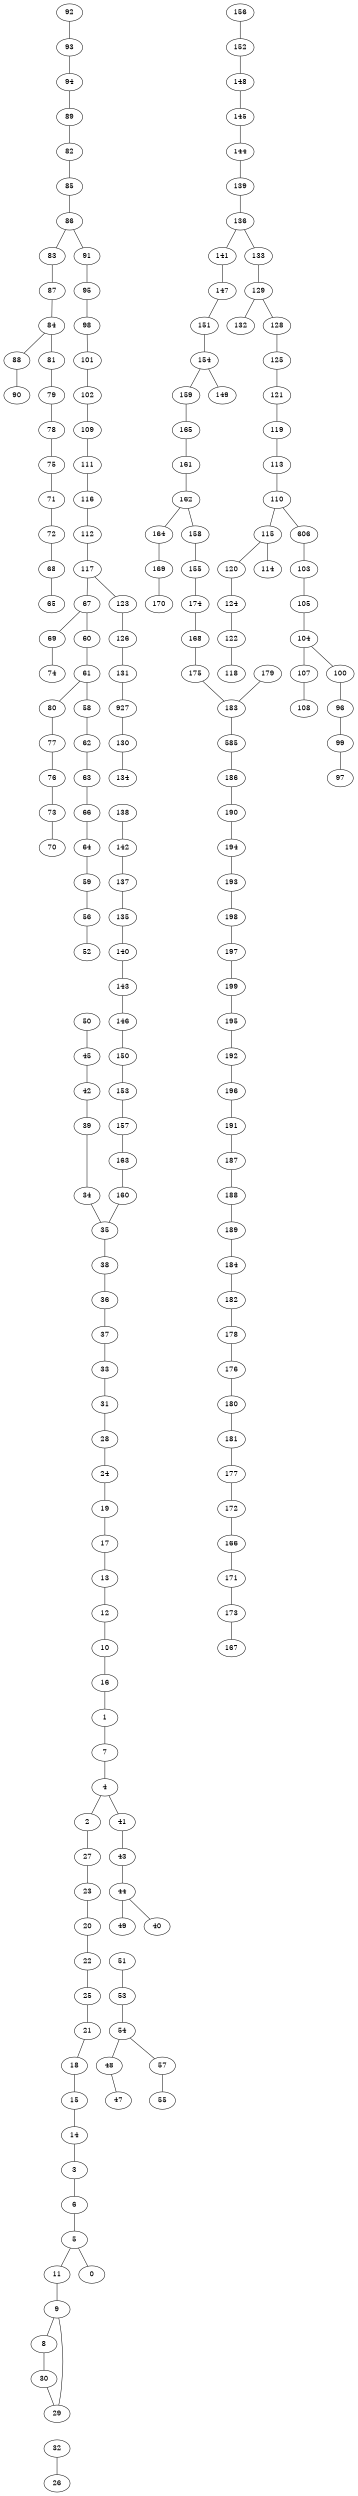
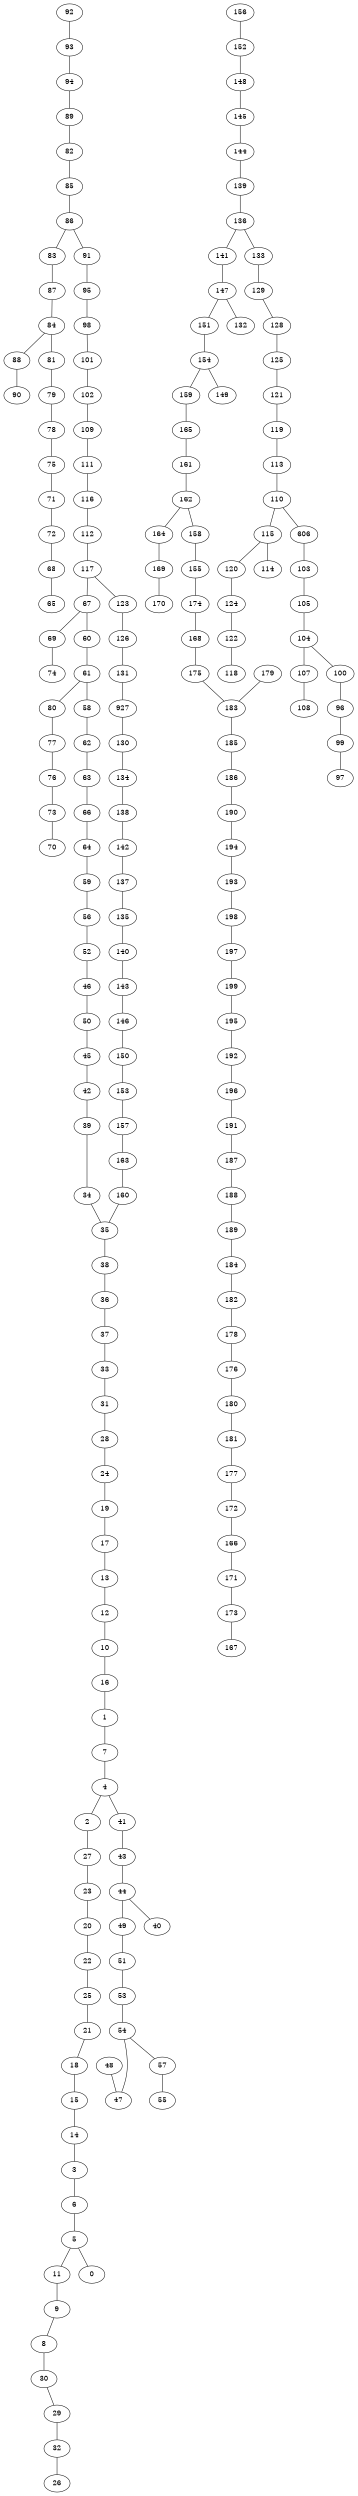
  graph {
    92
    93
    94
    89
    82
    85
    86
    83
    91
    87
    95
    84
    88
    81
    90
    79
    78
    75
    71
    72
    68
    65
    67
    69
    60
    74
    61
    80
    77
    76
    73
    70
    58
    62
    63
    66
    64
    59
    56
    52
+   46
    50
    45
    42
    39
    34
    35
    38
    36
    37
    33
    31
    28
    24
    19
    17
    13
    12
    10
    16
    1
    7
    4
    2
    41
    27
    43
    23
    20
    22
    25
    21
    18
    15
    14
    3
    6
    5
    11
    0
    9
    8
    30
    29
    32
    26
    44
    49
    40
    51
    53
    54
    48
    57
    47
    55
    98
    101
    102
    109
    111
    116
    112
    117
    123
    126
    131
    n108 [label=927]
    130
    134
    138
    142
    137
    135
    140
    143
    146
    150
    153
    157
    163
    160
    156
    152
    148
    145
    144
    139
    136
    141
    133
    147
    129
    151
    154
    159
    149
    165
    161
    162
    164
    158
    169
    155
    170
    174
    168
    175
    183
    179
-   185 [label=585]
+   185
    186
    190
    194
    193
    198
    197
    199
    195
    192
    196
    191
    187
    188
    189
    184
    182
    178
    176
    180
    181
    177
    172
    166
    171
    173
    167
    128
    132
    125
    121
    119
    113
    110
    115
    n186 [label=606]
    120
    114
    103
    124
    122
    118
    105
    104
    107
    100
    108
    96
    99
    97
    92 -- 93
    93 -- 94
    94 -- 89
    89 -- 82
    82 -- 85
    85 -- 86
    86 -- 83
    86 -- 91
    83 -- 87
    91 -- 95
    87 -- 84
    95 -- 98
    84 -- 88
    84 -- 81
    88 -- 90
    81 -- 79
    79 -- 78
    78 -- 75
    75 -- 71
    71 -- 72
    72 -- 68
    68 -- 65
    67 -- 69
    67 -- 60
    69 -- 74
    60 -- 61
    61 -- 80
    61 -- 58
    80 -- 77
    77 -- 76
    76 -- 73
    73 -- 70
    58 -- 62
    62 -- 63
    63 -- 66
    66 -- 64
    64 -- 59
    59 -- 56
    56 -- 52
+   52 -- 46
+   46 -- 50
    50 -- 45
    45 -- 42
    42 -- 39
    39 -- 34
    34 -- 35
    35 -- 38
    38 -- 36
    36 -- 37
    37 -- 33
    33 -- 31
    31 -- 28
    28 -- 24
    24 -- 19
    19 -- 17
    17 -- 13
    13 -- 12
    12 -- 10
    10 -- 16
    16 -- 1
    1 -- 7
    7 -- 4
    4 -- 2
    4 -- 41
    2 -- 27
    41 -- 43
    27 -- 23
    43 -- 44
    23 -- 20
    20 -- 22
    22 -- 25
    25 -- 21
    21 -- 18
    18 -- 15
    15 -- 14
    14 -- 3
    3 -- 6
    6 -- 5
    5 -- 11
    5 -- 0
    11 -- 9
    9 -- 8
    8 -- 30
    30 -- 29
-   29 -- 9
+   29 -- 32
    32 -- 26
    44 -- 49
    44 -- 40
+   49 -- 51
    51 -- 53
    53 -- 54
-   54 -- 48
+   54 -- 47
    54 -- 57
    48 -- 47
    57 -- 55
    98 -- 101
    101 -- 102
    102 -- 109
    109 -- 111
    111 -- 116
    116 -- 112
    112 -- 117
    117 -- 67
    117 -- 123
    123 -- 126
    126 -- 131
    131 -- n108
    n108 -- 130
    130 -- 134
+   134 -- 138
    138 -- 142
    142 -- 137
    137 -- 135
    135 -- 140
    140 -- 143
    143 -- 146
    146 -- 150
    150 -- 153
    153 -- 157
    157 -- 163
    163 -- 160
    160 -- 35
    156 -- 152
    152 -- 148
    148 -- 145
    145 -- 144
    144 -- 139
    139 -- 136
    136 -- 141
    136 -- 133
    141 -- 147
    133 -- 129
    147 -- 151
    129 -- 128
-   129 -- 132
+   147 -- 132
    151 -- 154
    154 -- 159
    154 -- 149
    159 -- 165
    165 -- 161
    161 -- 162
    162 -- 164
    162 -- 158
    164 -- 169
    158 -- 155
    169 -- 170
    155 -- 174
    174 -- 168
    168 -- 175
    175 -- 183
    183 -- 185
    179 -- 183
    185 -- 186
    186 -- 190
    190 -- 194
    194 -- 193
    193 -- 198
    198 -- 197
    197 -- 199
    199 -- 195
    195 -- 192
    192 -- 196
    196 -- 191
    191 -- 187
    187 -- 188
    188 -- 189
    189 -- 184
    184 -- 182
    182 -- 178
    178 -- 176
    176 -- 180
    180 -- 181
    181 -- 177
    177 -- 172
    172 -- 166
    166 -- 171
    171 -- 173
    173 -- 167
    128 -- 125
    125 -- 121
    121 -- 119
    119 -- 113
    113 -- 110
    110 -- 115
    110 -- n186
    115 -- 120
    115 -- 114
    n186 -- 103
    120 -- 124
    103 -- 105
    124 -- 122
    122 -- 118
    105 -- 104
    104 -- 107
    104 -- 100
    107 -- 108
    100 -- 96
    96 -- 99
    99 -- 97
  }
